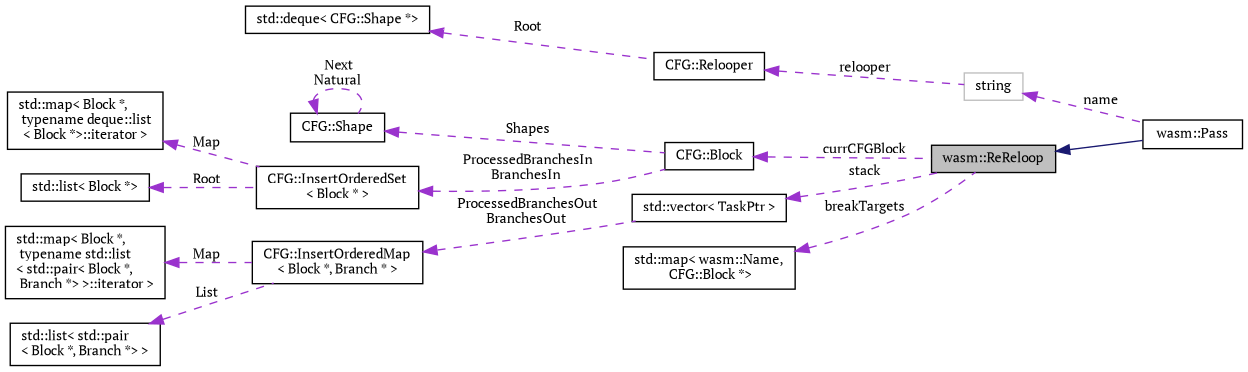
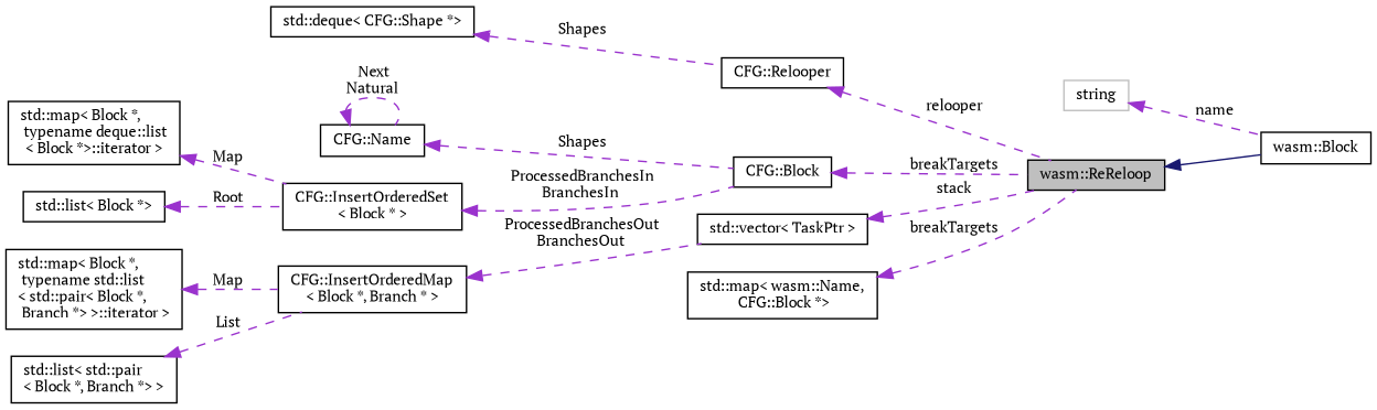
  digraph {
    fontname="PT Serif"
    rankdir=LR
    node [color=black fillcolor=white fontname="PT Serif" fontsize=10 shape=record style=filled]
    edge [color=darkorchid3 dir=back fontname="PT Serif" fontsize=10 labelfontname=Helvetica labelfontsize=10 style=dashed]
    n1 [fillcolor=grey75 fontcolor=black height=0.2 label="wasm::ReReloop" width=0.4]
-   n2 [height=0.2 label="wasm::Pass" width=0.4]
+   n2 [height=0.2 label="wasm::Block" width=0.4]
    n3 [color=grey75 height=0.2 label=string width=0.4]
    n4 [height=0.2 label="CFG::Relooper" width=0.4]
    n5 [height=0.2 label="std::deque\< CFG::Shape *\>" width=0.4]
-   n6 [height=0.2 label="CFG::Shape" width=0.4]
+   n6 [height=0.2 label="CFG::Name" width=0.4]
    n7 [height=0.2 label="CFG::Block" width=0.4]
    n8 [height=0.2 label="std::vector\< TaskPtr \>" width=0.4]
    n9 [height=0.2 label="CFG::InsertOrderedMap\l\< Block *, Branch * \>" width=0.4]
    n10 [height=0.2 label="std::map\< Block *,\l typename std::list\l\< std::pair\< Block *,\l Branch *\> \>::iterator \>" width=0.4]
    n11 [height=0.2 label="std::list\< std::pair\l\< Block *, Branch *\> \>" width=0.4]
    n12 [height=0.2 label="CFG::InsertOrderedSet\l\< Block * \>" width=0.4]
    n13 [height=0.2 label="std::map\< Block *,\l typename deque::list\l\< Block *\>::iterator \>" width=0.4]
    n14 [height=0.2 label="std::list\< Block *\>" width=0.4]
    n15 [height=0.2 label="std::map\< wasm::Name,\l CFG::Block *\>" width=0.4]
    n1 -> n2 [color=midnightblue style=solid]
    n3 -> n2 [label=" name"]
-   n4 -> n3 [label=" relooper"]
-   n5 -> n4 [label=" Root"]
+   n4 -> n1 [label=" relooper"]
+   n5 -> n4 [label=" Shapes"]
    n6 -> n6 [label=" Next\nNatural"]
    n6 -> n7 [label=" Shapes"]
-   n7 -> n1 [label=" currCFGBlock"]
+   n7 -> n1 [label=" breakTargets"]
    n8 -> n1 [label=" stack"]
    n9 -> n8 [label=" ProcessedBranchesOut\nBranchesOut"]
    n10 -> n9 [label=" Map"]
    n11 -> n9 [label=" List"]
    n12 -> n7 [label=" ProcessedBranchesIn\nBranchesIn"]
    n13 -> n12 [label=" Map"]
    n14 -> n12 [label=" Root"]
    n15 -> n1 [label=" breakTargets"]
  }
